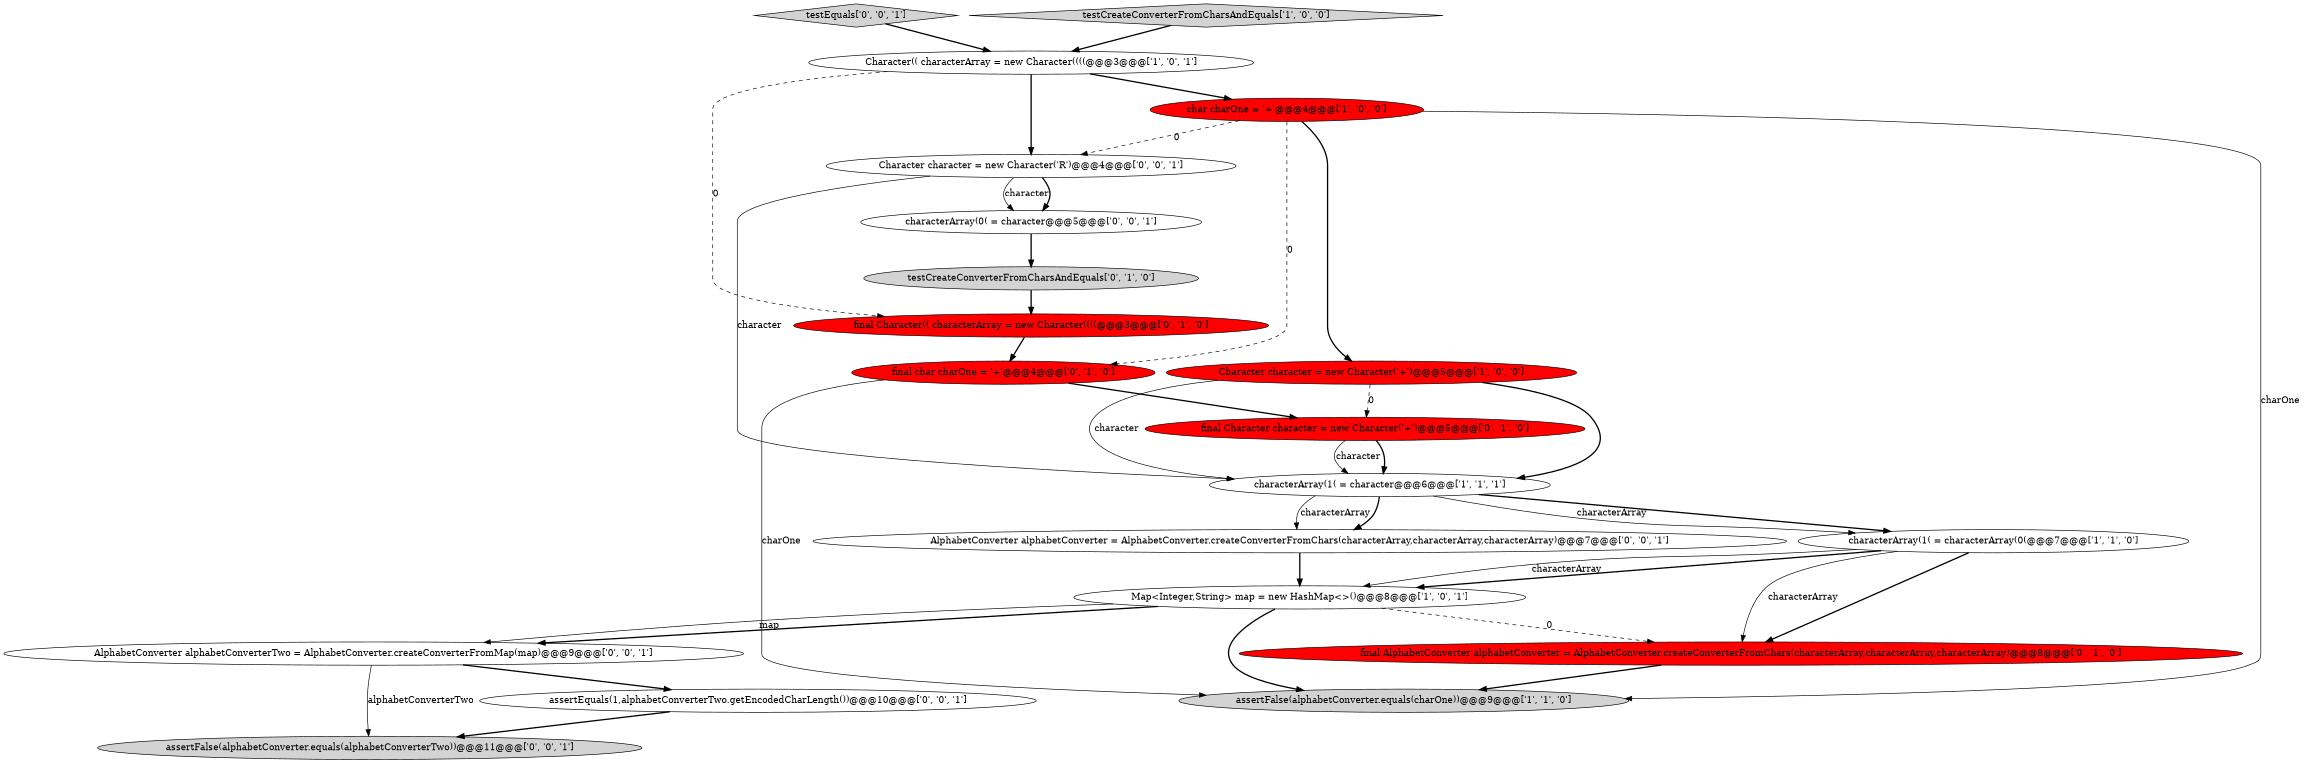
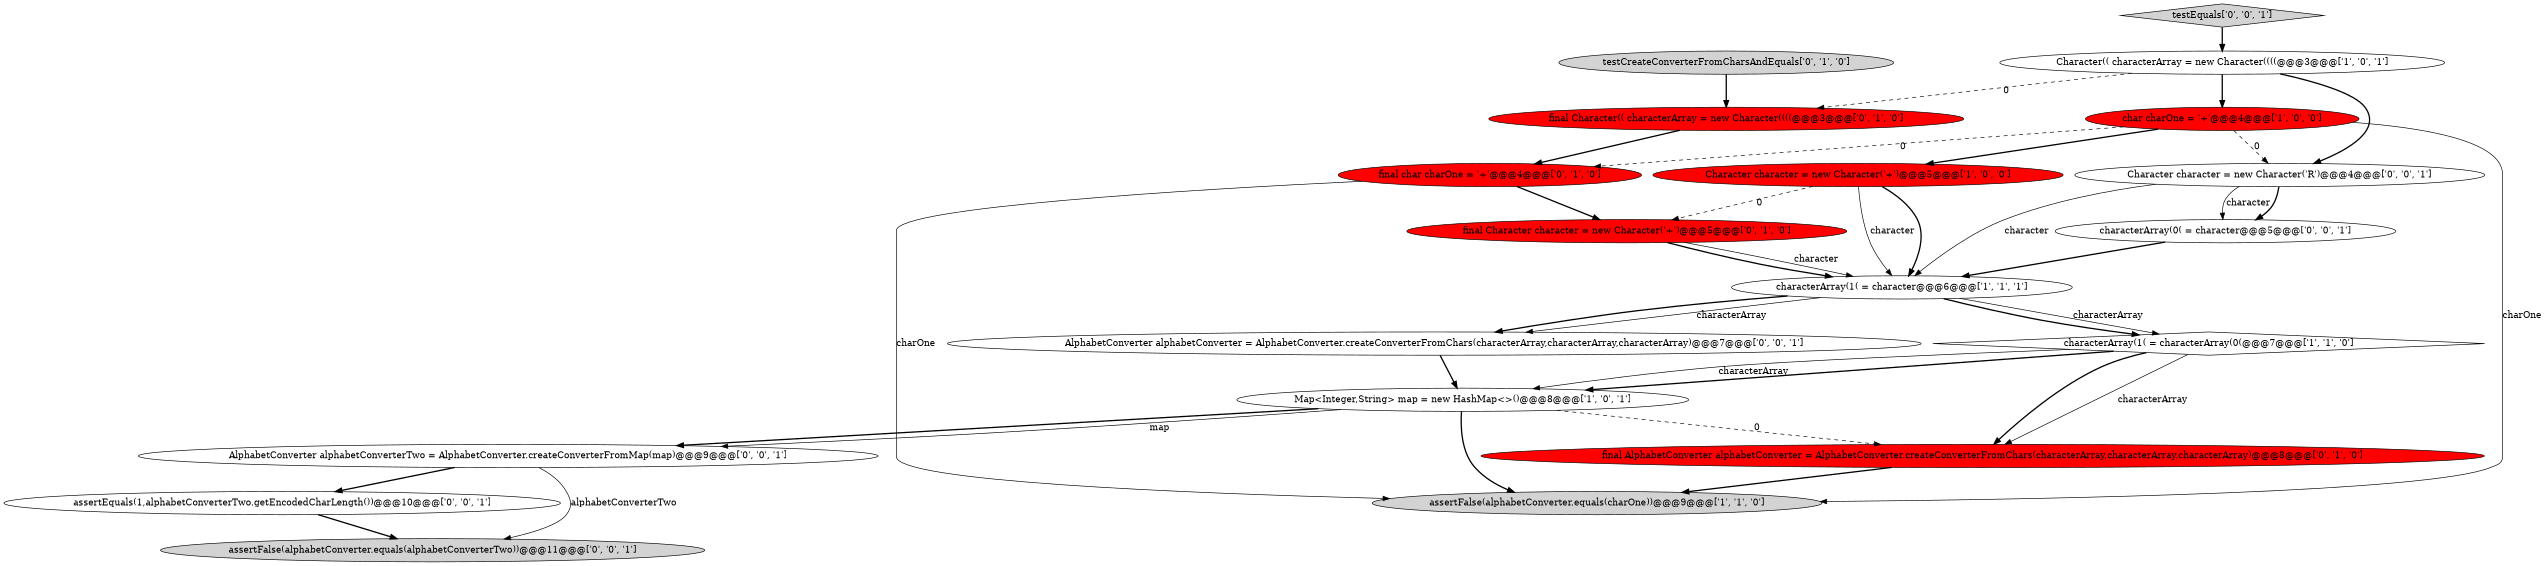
  digraph {
    fontname="DejaVu Serif"
    node [fillcolor=white fontname="DejaVu Serif" shape=ellipse style=filled]
    edge [fontname="DejaVu Serif" style=bold]
    n1 [fillcolor=red label="final AlphabetConverter alphabetConverter = AlphabetConverter.createConverterFromChars(characterArray,characterArray,characterArray)@@@8@@@['0', '1', '0']"]
    n2 [fillcolor=lightgray label="assertFalse(alphabetConverter.equals(charOne))@@@9@@@['1', '1', '0']"]
    n3 [fillcolor=red label="final Character(( characterArray = new Character((((@@@3@@@['0', '1', '0']"]
    n4 [fillcolor=red label="final char charOne = '+'@@@4@@@['0', '1', '0']"]
    n5 [fillcolor=red label="final Character character = new Character('+')@@@5@@@['0', '1', '0']"]
    n6 [label="Character(( characterArray = new Character((((@@@3@@@['1', '0', '1']"]
    n7 [label="Character character = new Character('R')@@@4@@@['0', '0', '1']"]
    n8 [fillcolor=red label="char charOne = '+'@@@4@@@['1', '0', '0']"]
    n9 [label="characterArray(1( = character@@@6@@@['1', '1', '1']"]
    n10 [label="characterArray(0( = character@@@5@@@['0', '0', '1']"]
    n11 [fillcolor=red label="Character character = new Character('+')@@@5@@@['1', '0', '0']"]
    n12 [fillcolor=lightgray label="testCreateConverterFromCharsAndEquals['0', '1', '0']"]
    n13 [fillcolor=lightgray label="assertFalse(alphabetConverter.equals(alphabetConverterTwo))@@@11@@@['0', '0', '1']"]
    n14 [label="AlphabetConverter alphabetConverterTwo = AlphabetConverter.createConverterFromMap(map)@@@9@@@['0', '0', '1']"]
    n15 [label="assertEquals(1,alphabetConverterTwo.getEncodedCharLength())@@@10@@@['0', '0', '1']"]
    n16 [label="AlphabetConverter alphabetConverter = AlphabetConverter.createConverterFromChars(characterArray,characterArray,characterArray)@@@7@@@['0', '0', '1']"]
    n17 [label="Map<Integer,String> map = new HashMap<>()@@@8@@@['1', '0', '1']"]
-   n18 [label="characterArray(1( = characterArray(0(@@@7@@@['1', '1', '0']"]
+   n18 [label="characterArray(1( = characterArray(0(@@@7@@@['1', '1', '0']" shape=diamond]
    n19 [fillcolor=lightgray label="testEquals['0', '0', '1']" shape=diamond]
-   n20 [fillcolor=lightgray label="testCreateConverterFromCharsAndEquals['1', '0', '0']" shape=diamond]
    n1 -> n2
    n3 -> n4
    n4 -> n2 [label=charOne style=solid]
    n4 -> n5
    n5 -> n9
    n5 -> n9 [label=character style=solid]
    n6 -> n3 [label=0 style=dashed]
    n6 -> n7
    n6 -> n8
    n7 -> n9 [label=character style=solid]
    n7 -> n10 [label=character style=solid]
    n7 -> n10
    n8 -> n2 [label=charOne style=solid]
    n8 -> n4 [label=0 style=dashed]
    n8 -> n7 [label=0 style=dashed]
    n8 -> n11
    n9 -> n16 [label=characterArray style=solid]
    n9 -> n16
    n9 -> n18
    n9 -> n18 [label=characterArray style=solid]
-   n10 -> n12
+   n10 -> n9
    n11 -> n5 [label=0 style=dashed]
    n11 -> n9
    n11 -> n9 [label=character style=solid]
    n12 -> n3
    n14 -> n13 [label=alphabetConverterTwo style=solid]
    n14 -> n15
    n15 -> n13
    n16 -> n17
    n17 -> n1 [label=0 style=dashed]
    n17 -> n2
    n17 -> n14
    n17 -> n14 [label=map style=solid]
    n18 -> n1
    n18 -> n1 [label=characterArray style=solid]
    n18 -> n17
    n18 -> n17 [label=characterArray style=solid]
    n19 -> n6
-   n20 -> n6
  }
